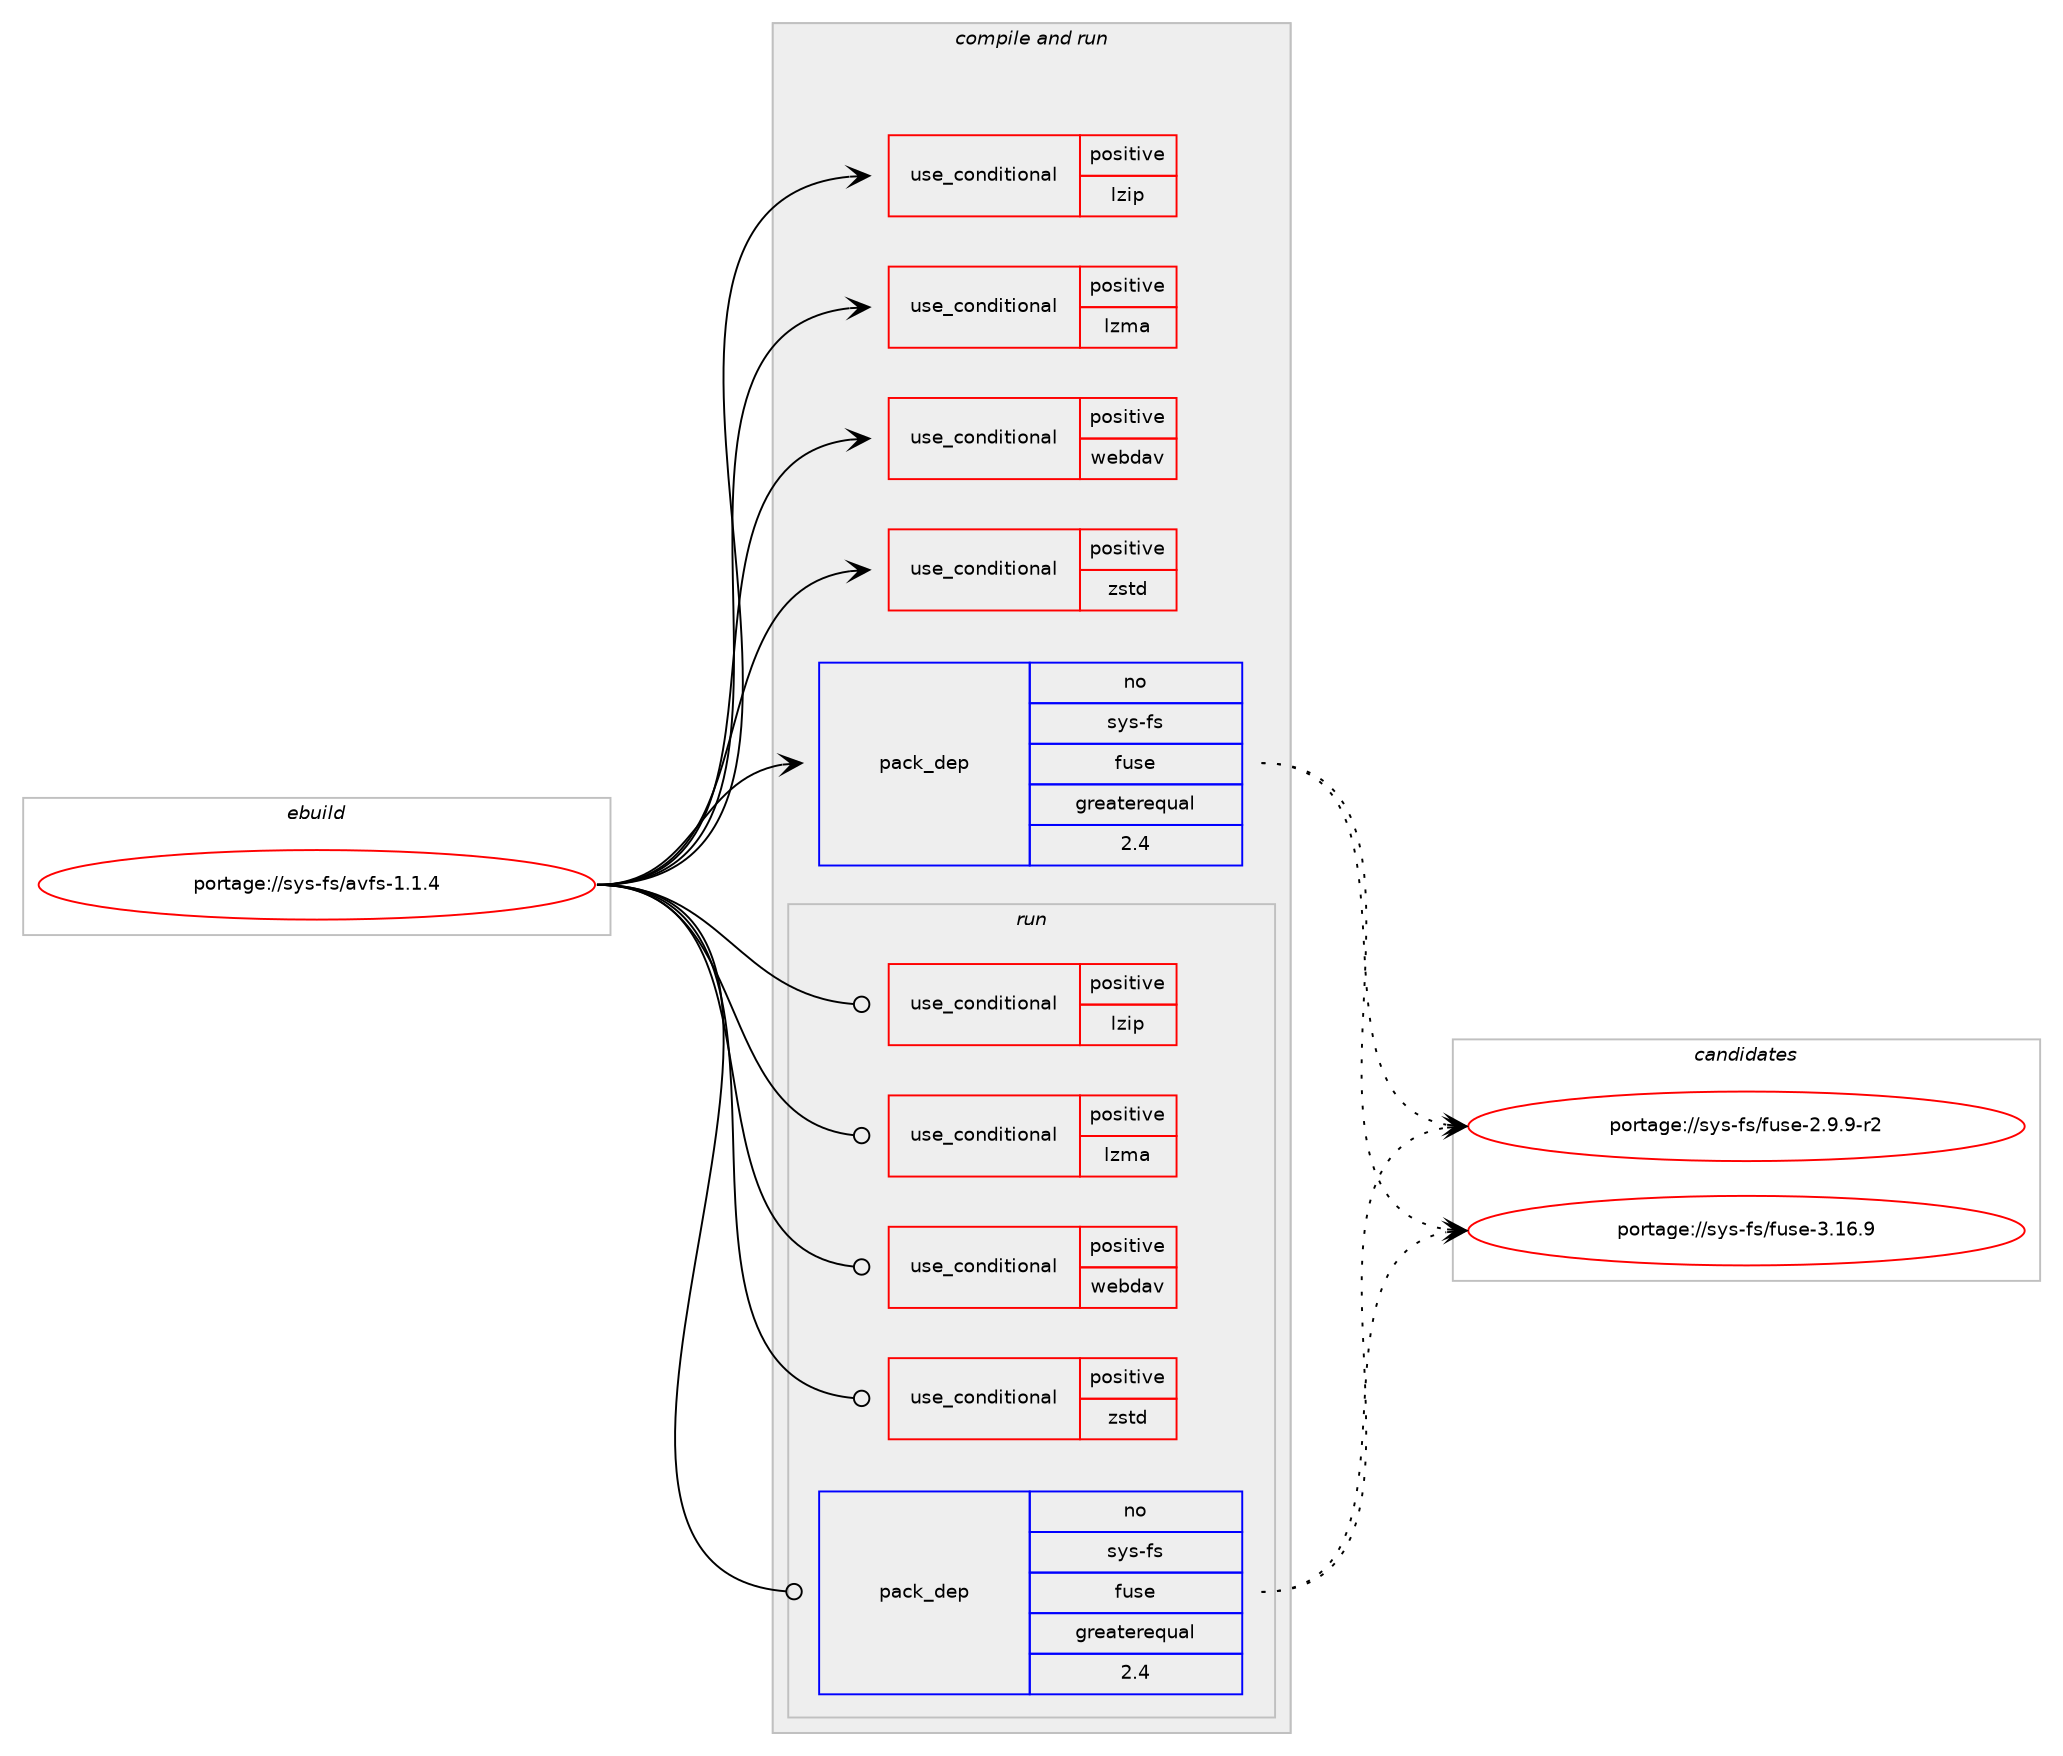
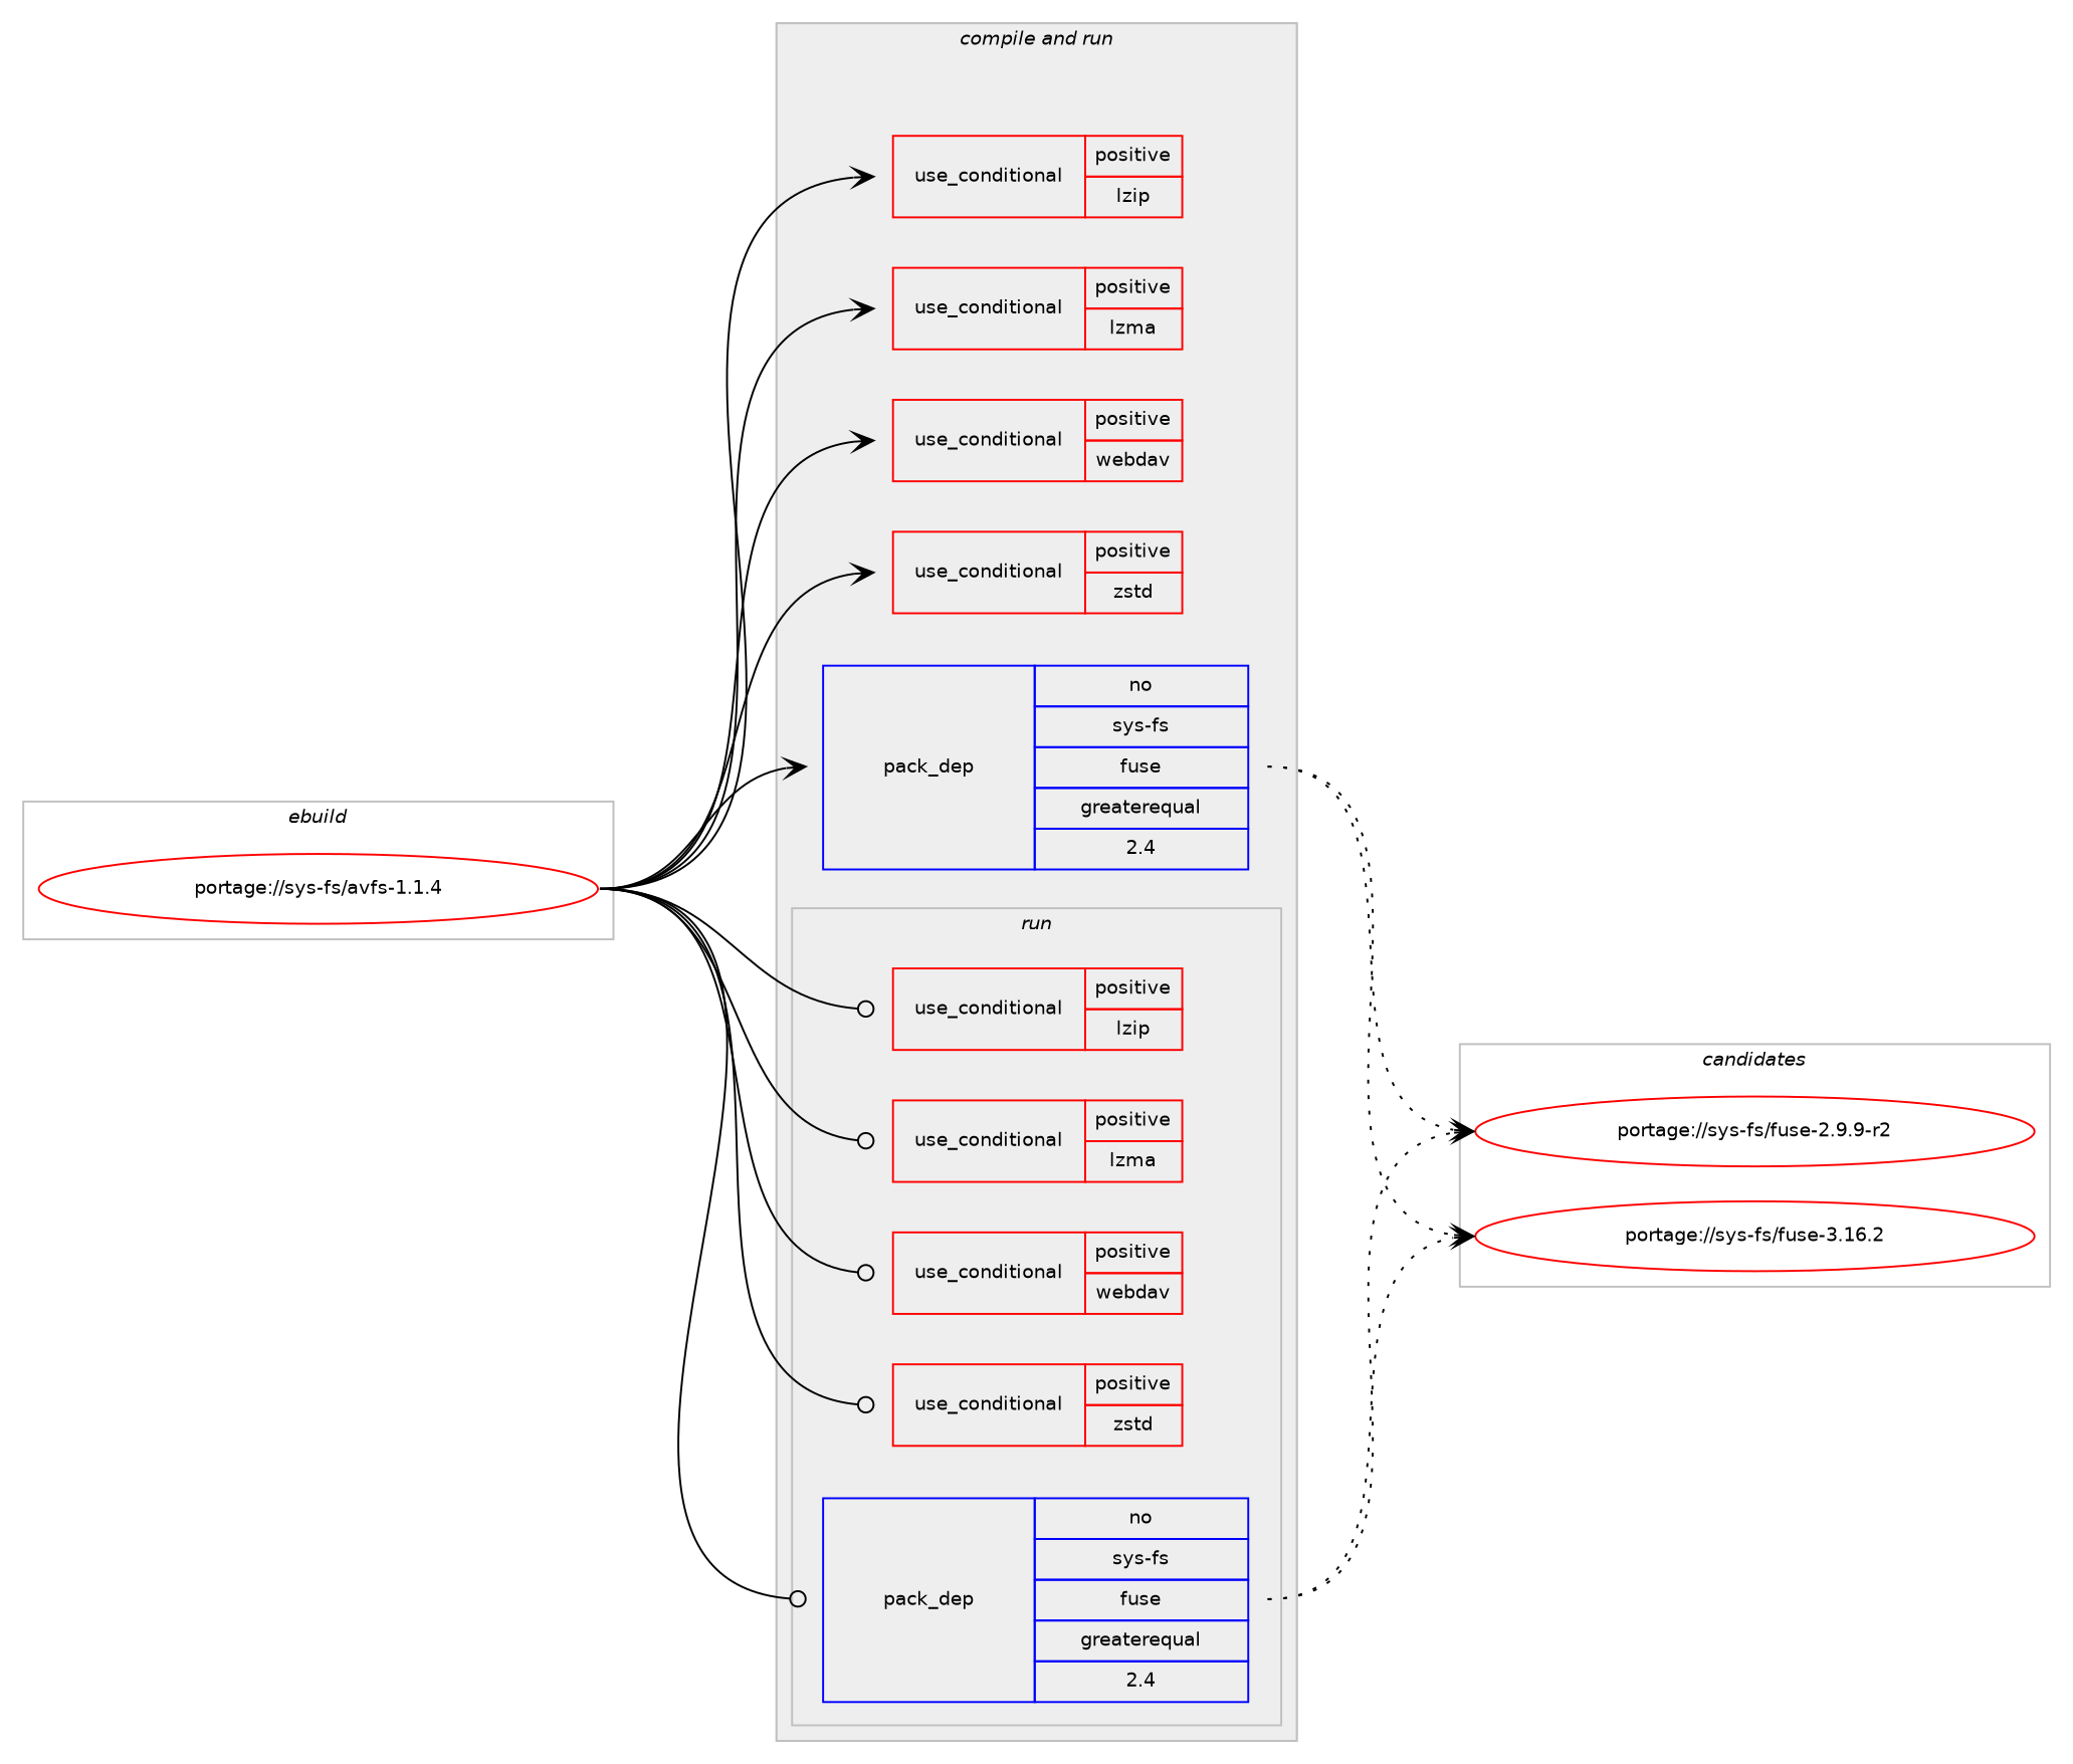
  digraph {
    compound=true
    concentrate=true
    fontname=Helvetica
    fontsize=10
    newrank=true
    rankdir=LR
    ranksep=1.5
    node [color=red fontname=Helvetica fontsize=10 shape=none]
    edge [arrowhead=vee headport=w style=solid tailport=e weight=20]
    n1 [label="portage://sys-fs/avfs-1.1.4" width=4 shape=""]
    n2 [label=<<TABLE BORDER="0" CELLBORDER="1" CELLSPACING="0" CELLPADDING="4"><TR><TD ROWSPAN="3" CELLPADDING="10">use_conditional</TD></TR><TR><TD>positive</TD></TR><TR><TD>lzip</TD></TR></TABLE>>]
    n3 [label=<<TABLE BORDER="0" CELLBORDER="1" CELLSPACING="0" CELLPADDING="4"><TR><TD ROWSPAN="3" CELLPADDING="10">use_conditional</TD></TR><TR><TD>positive</TD></TR><TR><TD>lzma</TD></TR></TABLE>>]
    n4 [label=<<TABLE BORDER="0" CELLBORDER="1" CELLSPACING="0" CELLPADDING="4"><TR><TD ROWSPAN="3" CELLPADDING="10">use_conditional</TD></TR><TR><TD>positive</TD></TR><TR><TD>webdav</TD></TR></TABLE>>]
    n5 [label=<<TABLE BORDER="0" CELLBORDER="1" CELLSPACING="0" CELLPADDING="4"><TR><TD ROWSPAN="3" CELLPADDING="10">use_conditional</TD></TR><TR><TD>positive</TD></TR><TR><TD>zstd</TD></TR></TABLE>>]
    n6 [color=blue label=<<TABLE BORDER="0" CELLBORDER="1" CELLSPACING="0" CELLPADDING="4" WIDTH="220"><TR><TD ROWSPAN="6" CELLPADDING="30">pack_dep</TD></TR><TR><TD WIDTH="110">no</TD></TR><TR><TD>sys-fs</TD></TR><TR><TD>fuse</TD></TR><TR><TD>greaterequal</TD></TR><TR><TD>2.4</TD></TR></TABLE>>]
    n7 [label=<<TABLE BORDER="0" CELLBORDER="1" CELLSPACING="0" CELLPADDING="4"><TR><TD ROWSPAN="3" CELLPADDING="10">use_conditional</TD></TR><TR><TD>positive</TD></TR><TR><TD>lzip</TD></TR></TABLE>>]
    n8 [label=<<TABLE BORDER="0" CELLBORDER="1" CELLSPACING="0" CELLPADDING="4"><TR><TD ROWSPAN="3" CELLPADDING="10">use_conditional</TD></TR><TR><TD>positive</TD></TR><TR><TD>lzma</TD></TR></TABLE>>]
    n9 [label=<<TABLE BORDER="0" CELLBORDER="1" CELLSPACING="0" CELLPADDING="4"><TR><TD ROWSPAN="3" CELLPADDING="10">use_conditional</TD></TR><TR><TD>positive</TD></TR><TR><TD>webdav</TD></TR></TABLE>>]
    n10 [label=<<TABLE BORDER="0" CELLBORDER="1" CELLSPACING="0" CELLPADDING="4"><TR><TD ROWSPAN="3" CELLPADDING="10">use_conditional</TD></TR><TR><TD>positive</TD></TR><TR><TD>zstd</TD></TR></TABLE>>]
    n11 [color=blue label=<<TABLE BORDER="0" CELLBORDER="1" CELLSPACING="0" CELLPADDING="4" WIDTH="220"><TR><TD ROWSPAN="6" CELLPADDING="30">pack_dep</TD></TR><TR><TD WIDTH="110">no</TD></TR><TR><TD>sys-fs</TD></TR><TR><TD>fuse</TD></TR><TR><TD>greaterequal</TD></TR><TR><TD>2.4</TD></TR></TABLE>>]
    n12 [label="portage://sys-fs/fuse-2.9.9-r2" width=4 shape=""]
-   n13 [label="portage://sys-fs/fuse-3.16.9" width=4 shape=""]
+   n13 [label="portage://sys-fs/fuse-3.16.2" width=4 shape=""]
    subgraph cluster_1 {
      color=gray
      label=<<i>ebuild</i>>
      rank=same
      n1
    }
    subgraph cluster_2 {
      color=gray
      label=<<i>dependencies</i>>
      subgraph cluster_3 {
        color=gray
        fillcolor="#eeeeee"
        label=<<i>compile</i>>
        style=filled
        subgraph sub_4 {
          color=gray
          fillcolor="#eeeeee"
          label=<<i>compile</i>>
          style=filled
          n2
        }
        subgraph sub_5 {
          color=gray
          fillcolor="#eeeeee"
          label=<<i>compile</i>>
          style=filled
          n3
        }
        subgraph sub_6 {
          color=gray
          fillcolor="#eeeeee"
          label=<<i>compile</i>>
          style=filled
          n4
        }
        subgraph sub_7 {
          color=gray
          fillcolor="#eeeeee"
          label=<<i>compile</i>>
          style=filled
          n5
        }
        subgraph sub_8 {
          color=gray
          fillcolor="#eeeeee"
          label=<<i>compile</i>>
          style=filled
          n6
        }
      }
      subgraph cluster_9 {
        color=gray
        fillcolor="#eeeeee"
        label=<<i>compile and run</i>>
        style=filled
      }
      subgraph cluster_10 {
        color=gray
        fillcolor="#eeeeee"
        label=<<i>run</i>>
        style=filled
        subgraph sub_11 {
          color=gray
          fillcolor="#eeeeee"
          label=<<i>run</i>>
          style=filled
          n7
        }
        subgraph sub_12 {
          color=gray
          fillcolor="#eeeeee"
          label=<<i>run</i>>
          style=filled
          n8
        }
        subgraph sub_13 {
          color=gray
          fillcolor="#eeeeee"
          label=<<i>run</i>>
          style=filled
          n9
        }
        subgraph sub_14 {
          color=gray
          fillcolor="#eeeeee"
          label=<<i>run</i>>
          style=filled
          n10
        }
        subgraph sub_15 {
          color=gray
          fillcolor="#eeeeee"
          label=<<i>run</i>>
          style=filled
          n11
        }
      }
    }
    subgraph cluster_16 {
      color=gray
      label=<<i>candidates</i>>
      rank=same
      subgraph sub_17 {
        color=black
        label=<<i>candidates</i>>
        nodesep=1
        rank=same
        n12
        n13
      }
      subgraph sub_18 {
        color=black
        label=<<i>candidates</i>>
        nodesep=1
        rank=same
        n12
        n13
      }
    }
    n1 -> n2
    n1 -> n3
    n1 -> n4
    n1 -> n5
    n1 -> n6
    n1 -> n7 [arrowhead=odot]
    n1 -> n8 [arrowhead=odot]
    n1 -> n9 [arrowhead=odot]
    n1 -> n10 [arrowhead=odot]
    n1 -> n11 [arrowhead=odot]
    n6 -> n12 [style=dotted weight=100]
    n6 -> n13 [style=dotted weight=100]
    n11 -> n12 [style=dotted weight=100]
    n11 -> n13 [style=dotted weight=100]
  }
